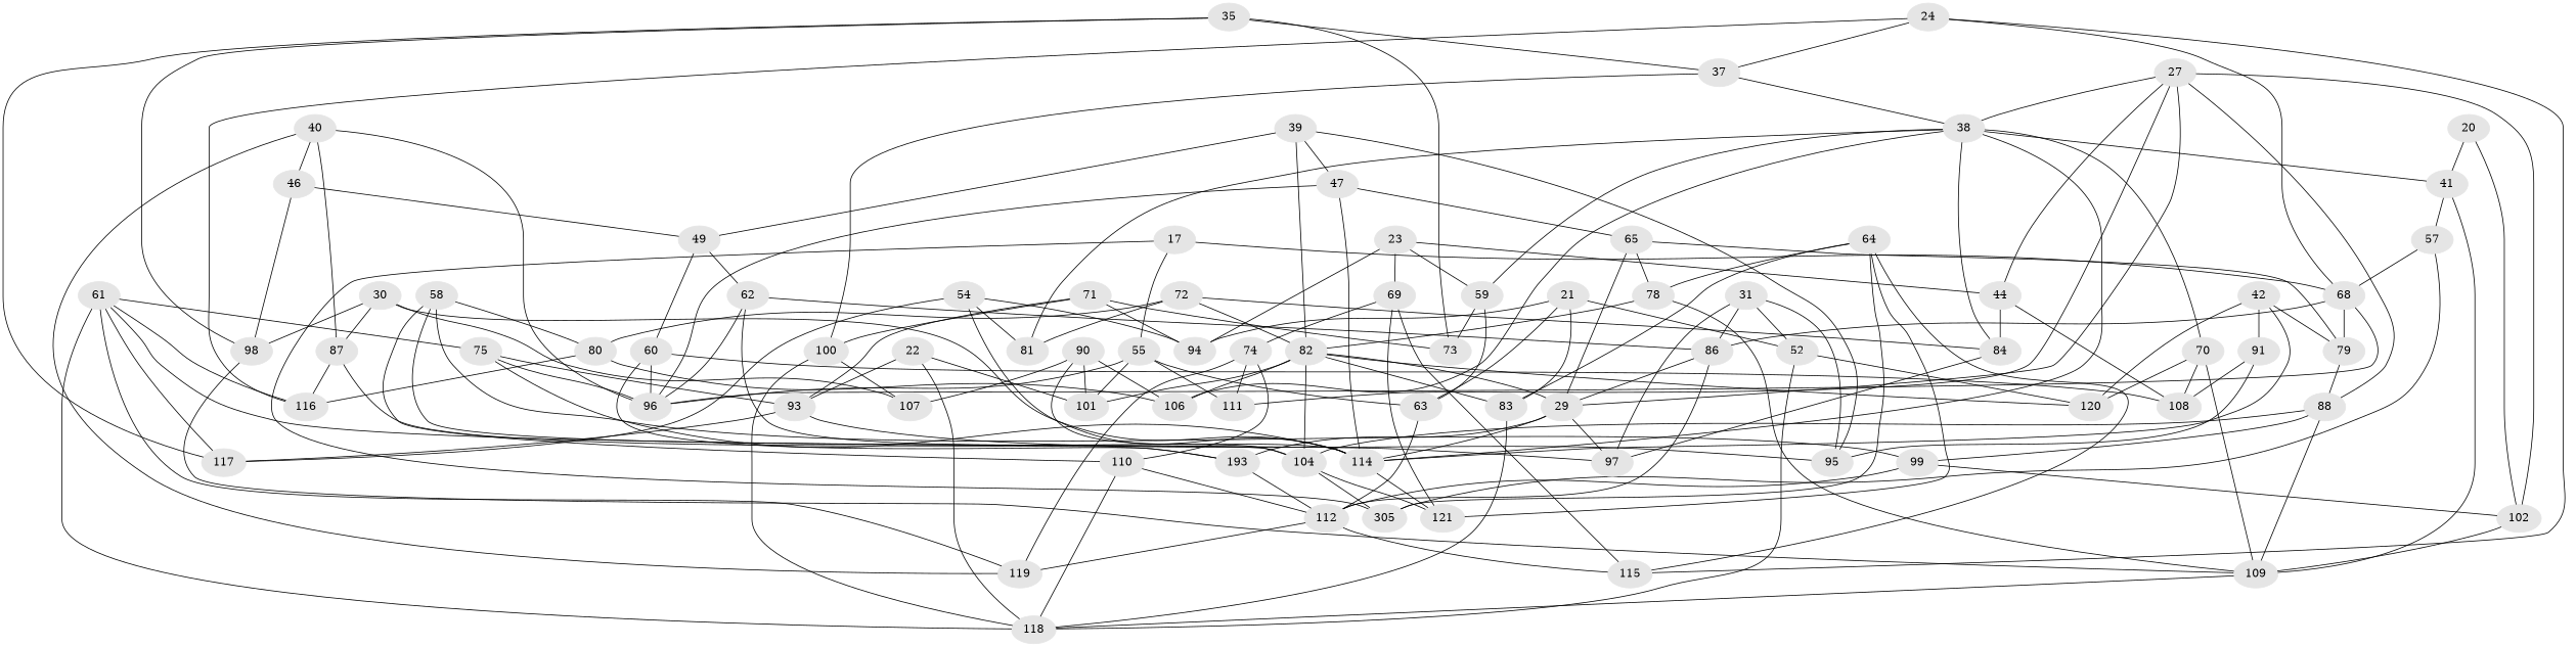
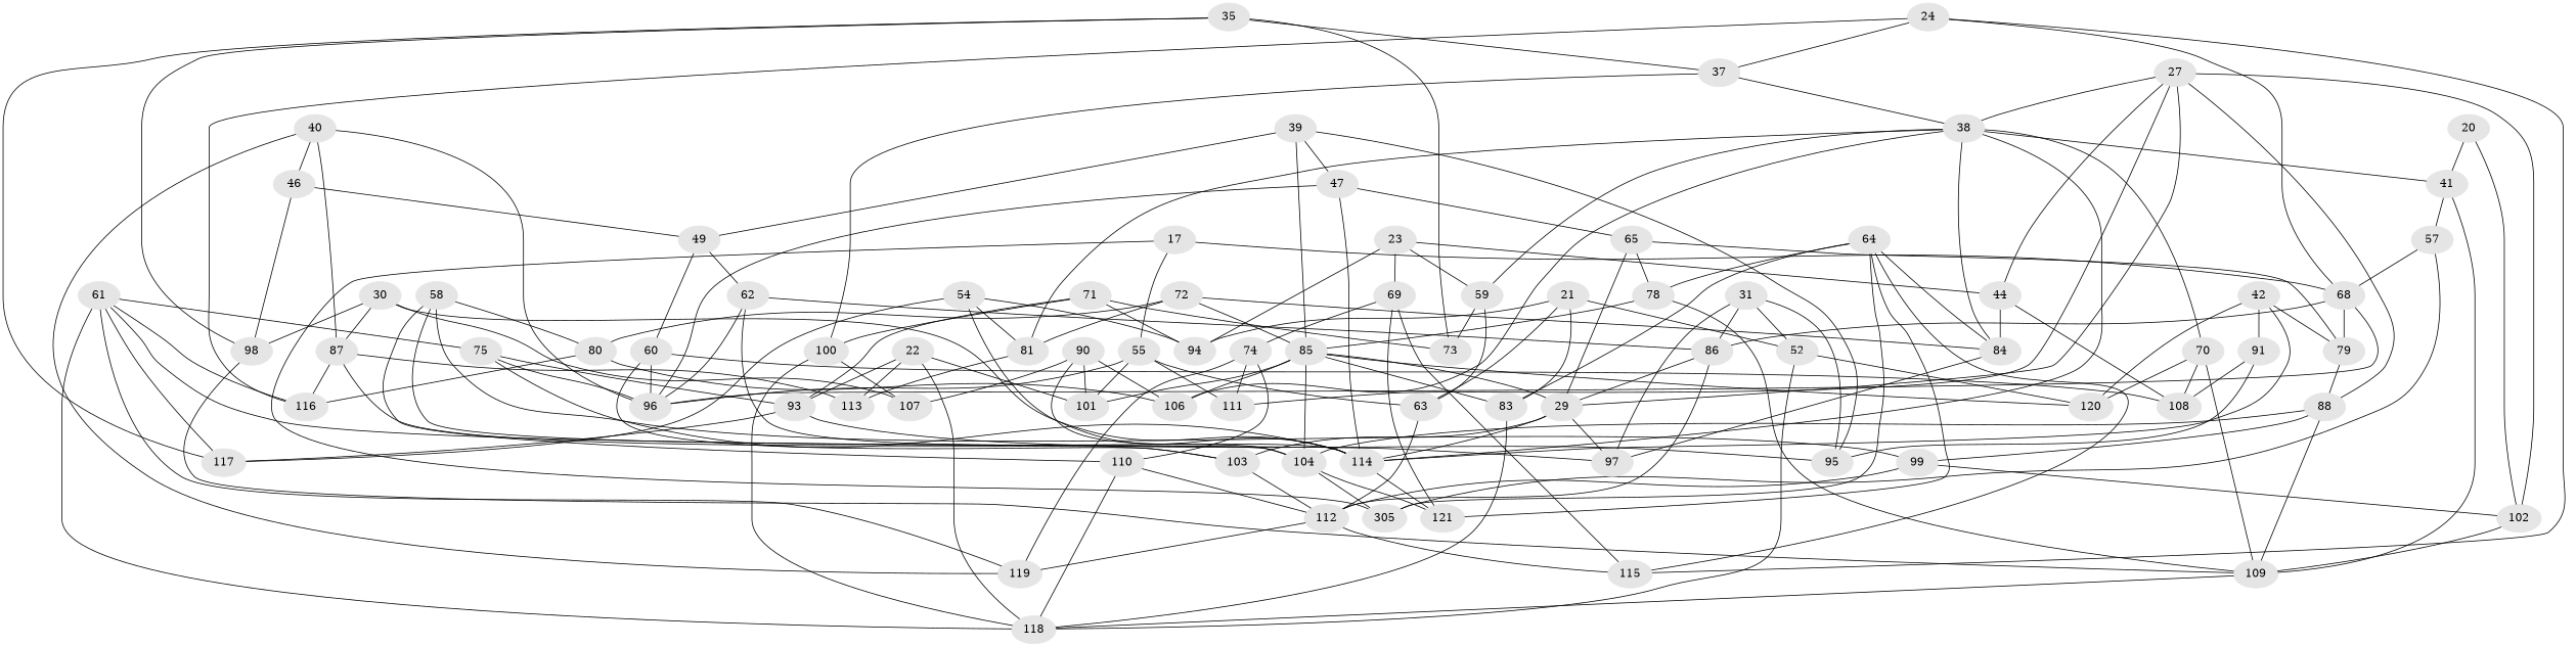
  graph {
    node [color=gray90 style=filled]
    55 [super="+43"]
    63
    101
    111
    96 [super="+5+51"]
    17
    68 [super="+12"]
    n8 [label=305]
    86 [super="+56"]
    79
    20 [super="+9"]
    41 [super="+18"]
    102
    57
    109 [super="+33"]
    21
    52
    83
    94
    118 [super="+25"]
    120
    112 [super="+3+30"]
    22
+   113
    93
    23
    44
    59
    69
    84 [super="+77"]
    108
    73
    115
    121
    74
    24
    37
    116
    38 [super="+32"]
    100
    91
    95
    27 [super="+16"]
    88 [super="+66"]
    n45 [label=29 super="+6+36+7"]
    70
    81
    106
    114 [super="+11+14+92"]
    99
    104 [super="+4+45"]
    97
-   103 [super="+29" label=193]
+   103 [super="+29"]
    31
    35
    98
    117
    107
    39
    47
    49
-   82 [super="+48"]
+   82 [super="+48" label=85]
    65
    60
    62
    40
    46
    87 [super="+85"]
    119
    42
    78
    n72 [label=30]
    54
    58
    80
    110
    61 [super="+28"]
    75
    64 [super="+1+53"]
    71
    72
    90
    55 -- 63
    55 -- 101
    55 -- 111 [weight=2]
    55 -- 96
    63 -- 112
    17 -- 55
    17 -- 68 [weight=2]
    17 -- n8
    68 -- 96
    68 -- 86
    68 -- 79
    86 -- 112 [weight=2]
    86 -- n45
    79 -- 88
    20 -- 41
    20 -- 102
    41 -- 57 [weight=2]
    41 -- 109 [weight=2]
    102 -- 109
    57 -- 68
    57 -- n8
    109 -- 118
    21 -- 63
    21 -- 52
    21 -- 83
    21 -- 94
    52 -- 118
    52 -- 120
    83 -- 118
    112 -- 115
    112 -- 119
    22 -- 101
    22 -- 118
+   22 -- 113
    22 -- 93
    93 -- 95
    93 -- 117
    23 -- 94
    23 -- 44
    23 -- 59
    23 -- 69
    44 -- 84
    44 -- 108
    59 -- 63
    59 -- 73
    69 -- 115
    69 -- 121
    69 -- 74
    84 -- 97
    74 -- 111
    74 -- 119
    74 -- 110
    24 -- 68
    24 -- 115
    24 -- 37
    24 -- 116
    37 -- 38
    37 -- 100
    38 -- 41
    38 -- 59
    38 -- 84
    38 -- 70
    38 -- 81
    38 -- 106
    38 -- 114 [weight=2]
    100 -- 118
    100 -- 107
    91 -- 108
    91 -- 95
    27 -- 111
    27 -- 102
    27 -- 44
    27 -- 38
    27 -- 88
    27 -- n45
    88 -- 109
    88 -- 99
    88 -- 104 [weight=2]
    n45 -- 114 [weight=3]
    n45 -- 97
    n45 -- 103 [weight=2]
    70 -- 109
    70 -- 120
    70 -- 108
+   81 -- 113
    114 -- 121
    99 -- 102
    99 -- 112
    104 -- n8
    104 -- 121
    103 -- 112
    31 -- 86
    31 -- 52
    31 -- 95
    31 -- 97
    35 -- 73
    35 -- 37
    35 -- 98
    35 -- 117
    98 -- 109
    39 -- 95
    39 -- 47
    39 -- 49
    39 -- 82
    47 -- 96
    47 -- 114
    47 -- 65
    49 -- 60
    49 -- 62
    82 -- 101
    82 -- 83
    82 -- 120
    82 -- n45
    82 -- 106
    82 -- 104 [weight=2]
    65 -- 79
    65 -- n45
    65 -- 78
    60 -- 96
    60 -- 108
    60 -- 103
    62 -- 96
    62 -- 86
    62 -- 114
    40 -- 96
    40 -- 46
    40 -- 87
    40 -- 119
    46 -- 98
    46 -- 49
+   87 -- 113
    87 -- 116
    87 -- 103 [weight=2]
    42 -- 79
    42 -- 120
    42 -- 91
    42 -- 114
    78 -- 109
    78 -- 82
    n72 -- 114
    n72 -- 98
    n72 -- 107
    n72 -- 87
    54 -- 94
    54 -- 81
    54 -- 114
    54 -- 117
    58 -- 99
    58 -- 104
    58 -- 80
    58 -- 110
    80 -- 116
    80 -- 106
    110 -- 118
    110 -- 112
    61 -- 118 [weight=2]
    61 -- 116
    61 -- 97
    61 -- 117
    61 -- 119
    61 -- 75
    75 -- 96
    75 -- 93
    75 -- 114
    64 -- n8
    64 -- 83
+   64 -- 84 [weight=2]
    64 -- 115
    64 -- 121
    64 -- 78
    71 -- 94
    71 -- 93
    71 -- 73
    71 -- 100
    72 -- 84
    72 -- 81
    72 -- 82
    72 -- 80
    90 -- 101
    90 -- 106
    90 -- 104
    90 -- 107
  }
